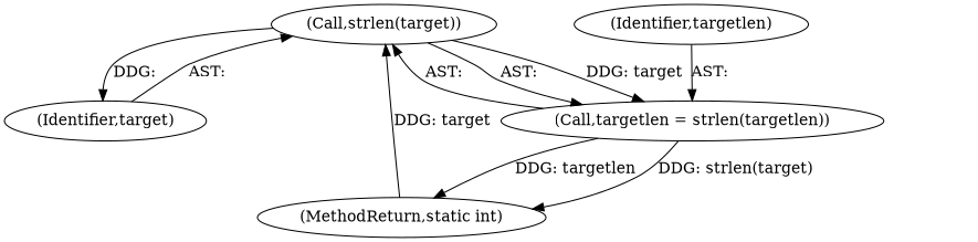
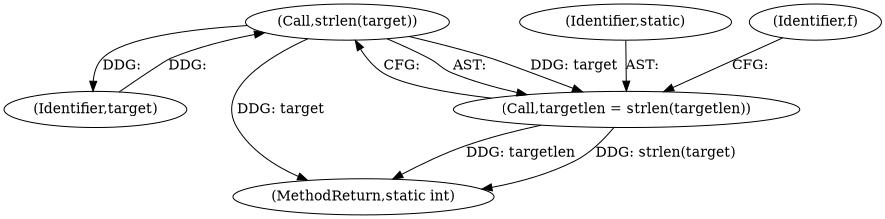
  digraph {
    n1 [label="(Call,strlen(target))"]
    n2 [label="(Call,targetlen = strlen(targetlen))"]
    n3 [label="(Identifier,target)"]
    n4 [label="(MethodReturn,static int)"]
-   n5 [label="(Identifier,targetlen)"]
+   n5 [label="(Identifier,static)"]
+   n6 [label="(Identifier,f)"]
    n1 -> n2 [label="AST: "]
    n1 -> n2 [label="DDG: target"]
    n1 -> n3 [label="DDG: "]
-   n4 -> n1 [label="DDG: target"]
-   n2 -> n1 [label="AST: "]
+   n1 -> n4 [label="DDG: target"]
+   n2 -> n1 [label="CFG: "]
    n2 -> n4 [label="DDG: targetlen"]
    n2 -> n4 [label="DDG: strlen(target)"]
-   n3 -> n1 [label="AST: "]
+   n3 -> n1 [label="DDG: "]
    n5 -> n2 [label="AST: "]
+   n6 -> n2 [label="CFG: "]
  }
